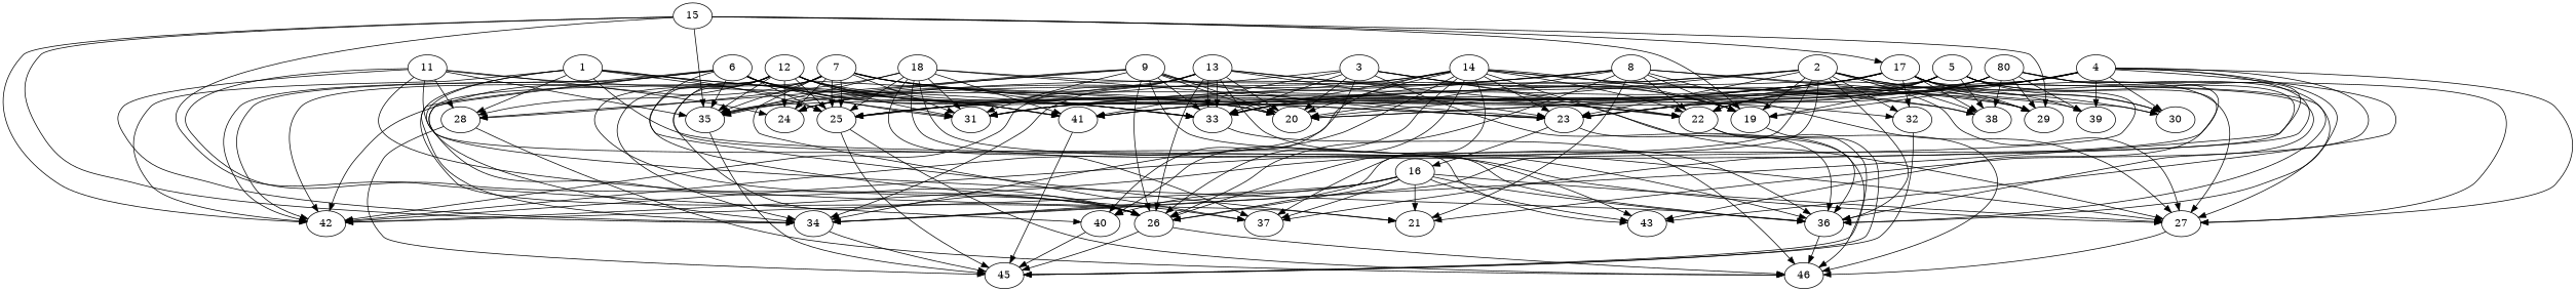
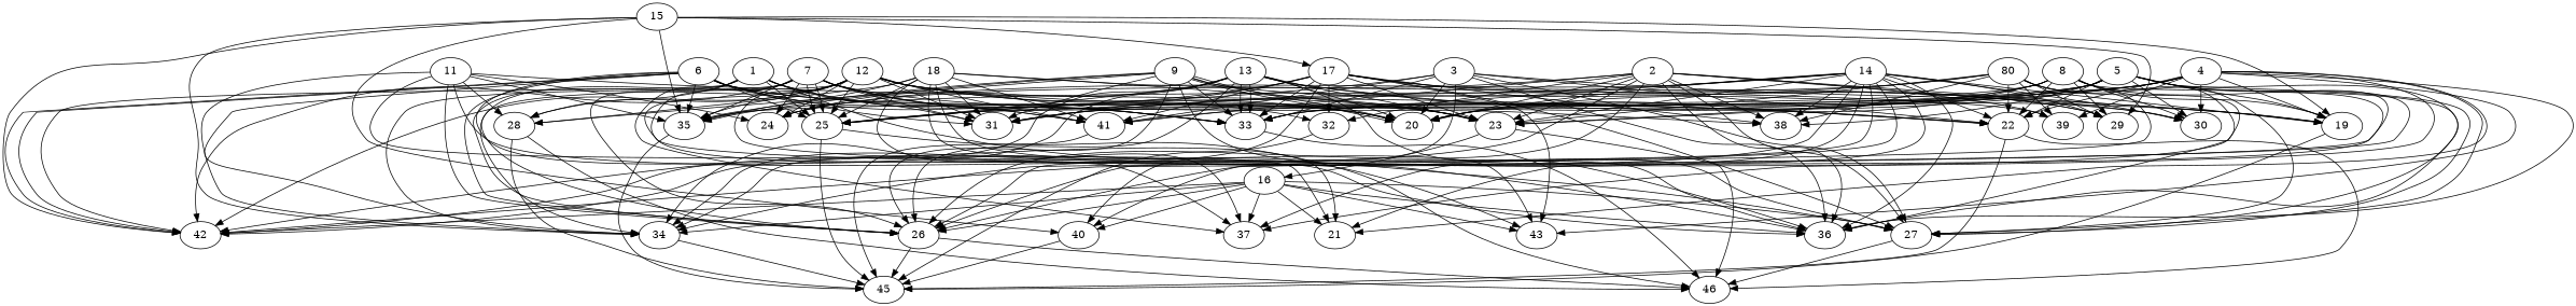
  digraph {
    node [alpha=0.10]
    1 [alpha=0.12 expect_size=1412469592617385984000]
    25 [expect_size=28244669363090276]
    26 [alpha=0.08 expect_size=14248922519646936]
    27 [alpha=0.13 expect_size=426978635707056128000]
    28 [alpha=0.04 expect_size=5486110614189308]
    31 [alpha=0.08 expect_size=9383102631663024]
    33 [alpha=0.16 expect_size=53702211215669904]
    41 [alpha=0.19 expect_size=1838522595369763733504]
    42 [alpha=0.07 expect_size=89663379475127074816]
    43 [alpha=0.17 expect_size=327847483003474280448]
    45 [alpha=0.19 expect_size=273026652649308553216]
    46 [alpha=0.11 expect_size=175288040749494592]
    2 [alpha=0.09 expect_size=9063579147532886]
    19 [alpha=0.06 expect_size=874047272190400790528]
    20 [alpha=0.12 expect_size=35444659121512376]
    23 [alpha=0.07 expect_size=1568604630647079698432]
    24 [alpha=0.04 expect_size=1168380617734695682048]
    30 [alpha=0.05 expect_size=327781523073637632]
    32 [alpha=0.01 expect_size=4160062658330332]
    36 [alpha=0.05 expect_size=260105472172359840]
    38 [alpha=0.03 expect_size=230079622385766720]
    39 [alpha=0.15 expect_size=3017692218234740]
    16 [alpha=0.04 expect_size=362505218020610146304]
    3 [alpha=0.18 expect_size=1042547791229995712512]
    22 [expect_size=1243787966873092489216]
    40 [expect_size=3611623400562858]
    4 [alpha=0.18 expect_size=823348645554517180416]
    21 [alpha=0.04 expect_size=1450249088023182442496]
    37 [alpha=0.05 expect_size=1593754778291327205376]
    5 [alpha=0.08 expect_size=34682227079742660]
    6 [alpha=0.07 expect_size=573420314017037]
    34 [alpha=0.11 expect_size=937021023419629568]
    35 [alpha=0.09 expect_size=44543612027568808]
    7 [alpha=0.07 expect_size=265201207448961024000]
    8 [alpha=0.13 expect_size=1440897363827518078976]
    29 [alpha=0.14 expect_size=1830119186366464000000]
    9 [alpha=0.02 expect_size=32638368802966612]
    n38 [alpha=0.05 expect_size=9819857102722972 label=80]
    11 [alpha=0.15 expect_size=740662319265901]
    12 [alpha=0.08 expect_size=529017517243065434112]
    13 [expect_size=325188335755247747072]
    14 [alpha=0.16 expect_size=204829239190968576]
    15 [expect_size=1473520085937620480]
    17 [alpha=0.18 expect_size=234002886458517487616]
    18 [alpha=0.18 expect_size=1612792794606802567168]
    1 -> 25
    1 -> 26
    1 -> 27
    1 -> 28
    1 -> 31
    1 -> 33
    1 -> 41
    1 -> 42
    1 -> 43
    25 -> 45
    25 -> 46
    26 -> 45
    26 -> 46
    27 -> 46
    28 -> 45
    28 -> 46
    33 -> 46
    41 -> 45
    2 -> 26
    2 -> 27
    2 -> 41
    2 -> 42
    2 -> 19
    2 -> 20
    2 -> 23
    2 -> 24
    2 -> 30
    2 -> 32
    2 -> 36
    2 -> 38
    2 -> 39
    19 -> 45
    23 -> 46
    23 -> 16
    32 -> 45
-   36 -> 46
    16 -> 26
    16 -> 27
    16 -> 42
    16 -> 43
    16 -> 36
    16 -> 40
    16 -> 21
    16 -> 37
    16 -> 34
    3 -> 25
    3 -> 27
    3 -> 33
    3 -> 41
    3 -> 19
    3 -> 20
    3 -> 36
    3 -> 22
    3 -> 40
    22 -> 45
    22 -> 46
    40 -> 45
    4 -> 25
    4 -> 27
    4 -> 41
    4 -> 43
    4 -> 19
    4 -> 20
    4 -> 23
    4 -> 30
    4 -> 36
    4 -> 39
    4 -> 22
    4 -> 21
    4 -> 37
    5 -> 25
    5 -> 26
    5 -> 27
    5 -> 33
    5 -> 42
    5 -> 19
    5 -> 20
    5 -> 23
    5 -> 30
    5 -> 36
    5 -> 38
    5 -> 22
    6 -> 25
    6 -> 26
    6 -> 31
    6 -> 33
    6 -> 41
    6 -> 42
    6 -> 42
    6 -> 20
    6 -> 23
    6 -> 21
    6 -> 34
    6 -> 35
    34 -> 45
    35 -> 45
    7 -> 25
    7 -> 25
    7 -> 26
    7 -> 31
    7 -> 33
    7 -> 42
    7 -> 20
    7 -> 24
    7 -> 32
    7 -> 38
    7 -> 37
    7 -> 34
    7 -> 35
    8 -> 26
    8 -> 27
    8 -> 31
    8 -> 33
    8 -> 19
    8 -> 20
    8 -> 30
    8 -> 22
    8 -> 21
    8 -> 35
    8 -> 29
    9 -> 26
    9 -> 27
    9 -> 28
    9 -> 31
    9 -> 33
    9 -> 20
    9 -> 20
    9 -> 23
    9 -> 35
    9 -> 35
    9 -> 29
    n38 -> 27
    n38 -> 31
    n38 -> 23
    n38 -> 36
    n38 -> 38
    n38 -> 39
    n38 -> 22
    n38 -> 34
    n38 -> 35
    n38 -> 29
    11 -> 26
    11 -> 28
    11 -> 24
    11 -> 36
    11 -> 22
    11 -> 21
    11 -> 34
    11 -> 35
    12 -> 25
    12 -> 26
    12 -> 28
    12 -> 31
    12 -> 33
    12 -> 41
    12 -> 42
    12 -> 20
    12 -> 23
    12 -> 24
    12 -> 36
    12 -> 22
    12 -> 37
    12 -> 34
    12 -> 35
    13 -> 25
    13 -> 26
    13 -> 33
    13 -> 33
    13 -> 42
    13 -> 19
    13 -> 20
    13 -> 23
    13 -> 24
    13 -> 36
    13 -> 22
    13 -> 34
    14 -> 26
    14 -> 31
    14 -> 33
    14 -> 42
    14 -> 19
    14 -> 20
    14 -> 23
    14 -> 24
+   14 -> 30
    14 -> 36
    14 -> 38
    14 -> 22
    14 -> 40
    14 -> 37
    14 -> 34
    14 -> 29
    15 -> 42
    15 -> 19
    15 -> 40
    15 -> 34
    15 -> 35
    15 -> 29
    15 -> 17
    17 -> 25
    17 -> 27
    17 -> 31
    17 -> 33
    17 -> 41
    17 -> 43
    17 -> 23
    17 -> 30
    17 -> 32
    17 -> 38
    17 -> 34
    17 -> 29
    18 -> 25
    18 -> 28
    18 -> 31
    18 -> 41
    18 -> 43
    18 -> 23
    18 -> 36
    18 -> 39
    18 -> 37
    18 -> 35
  }
